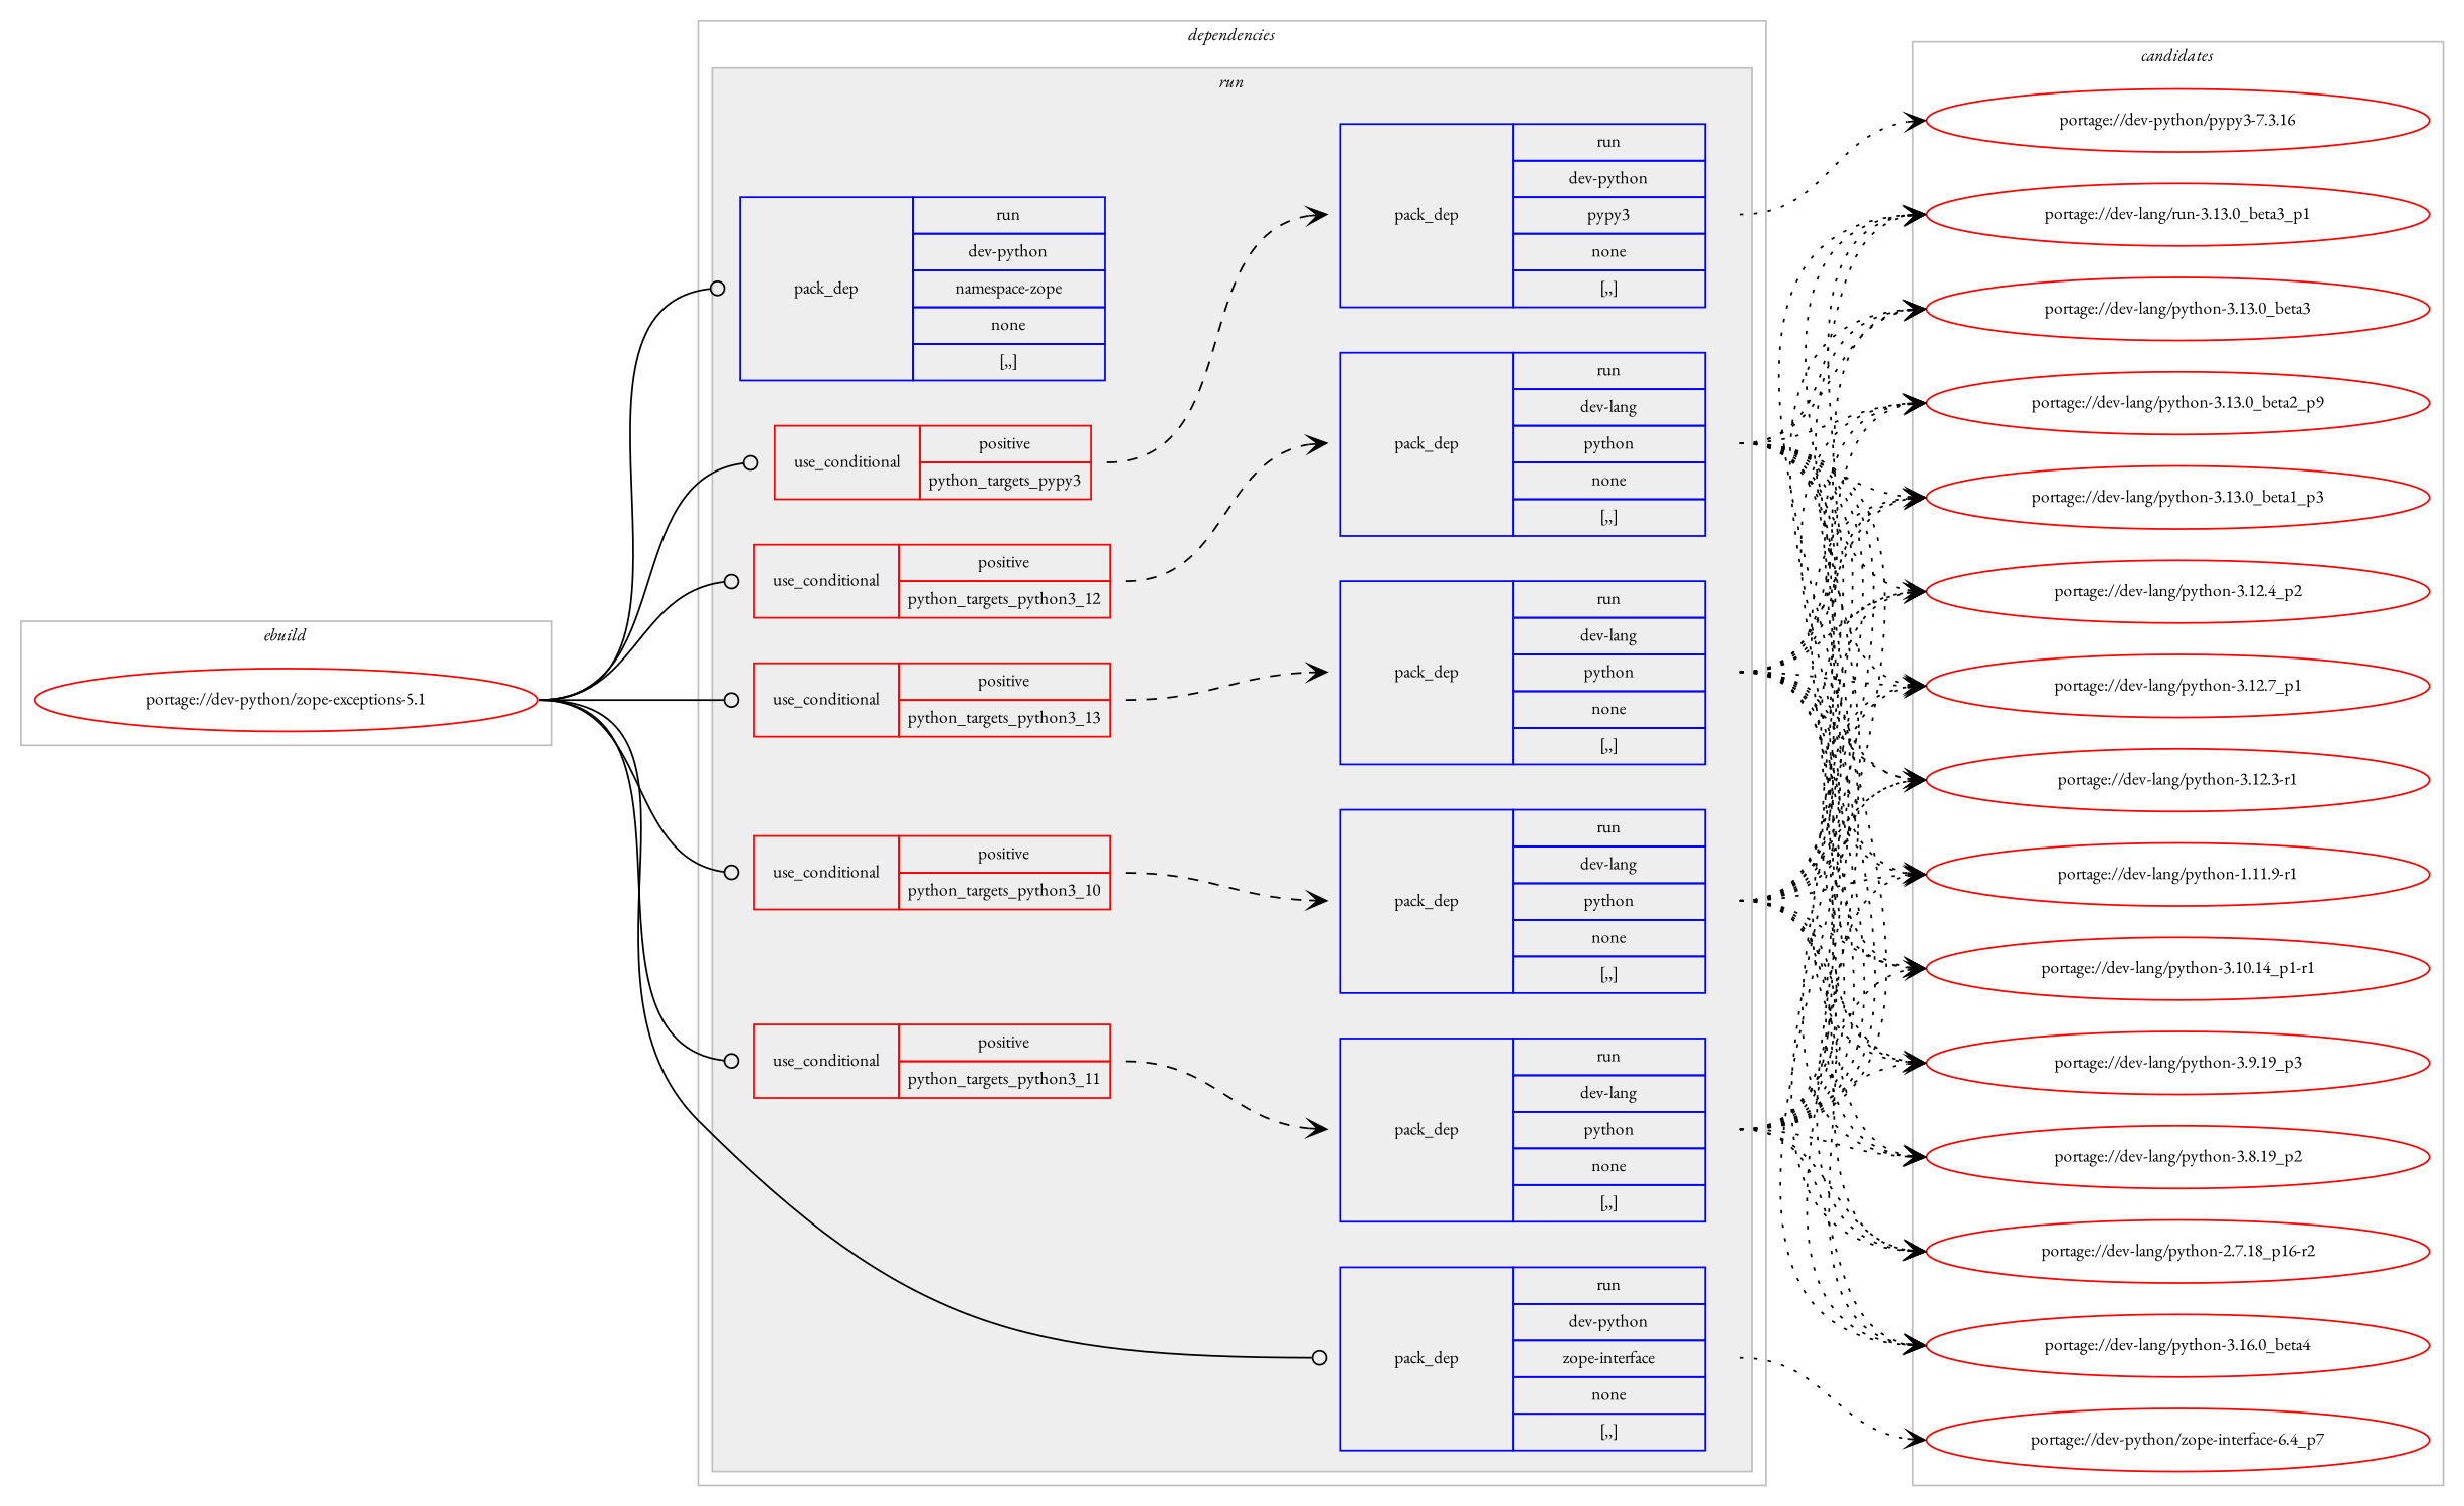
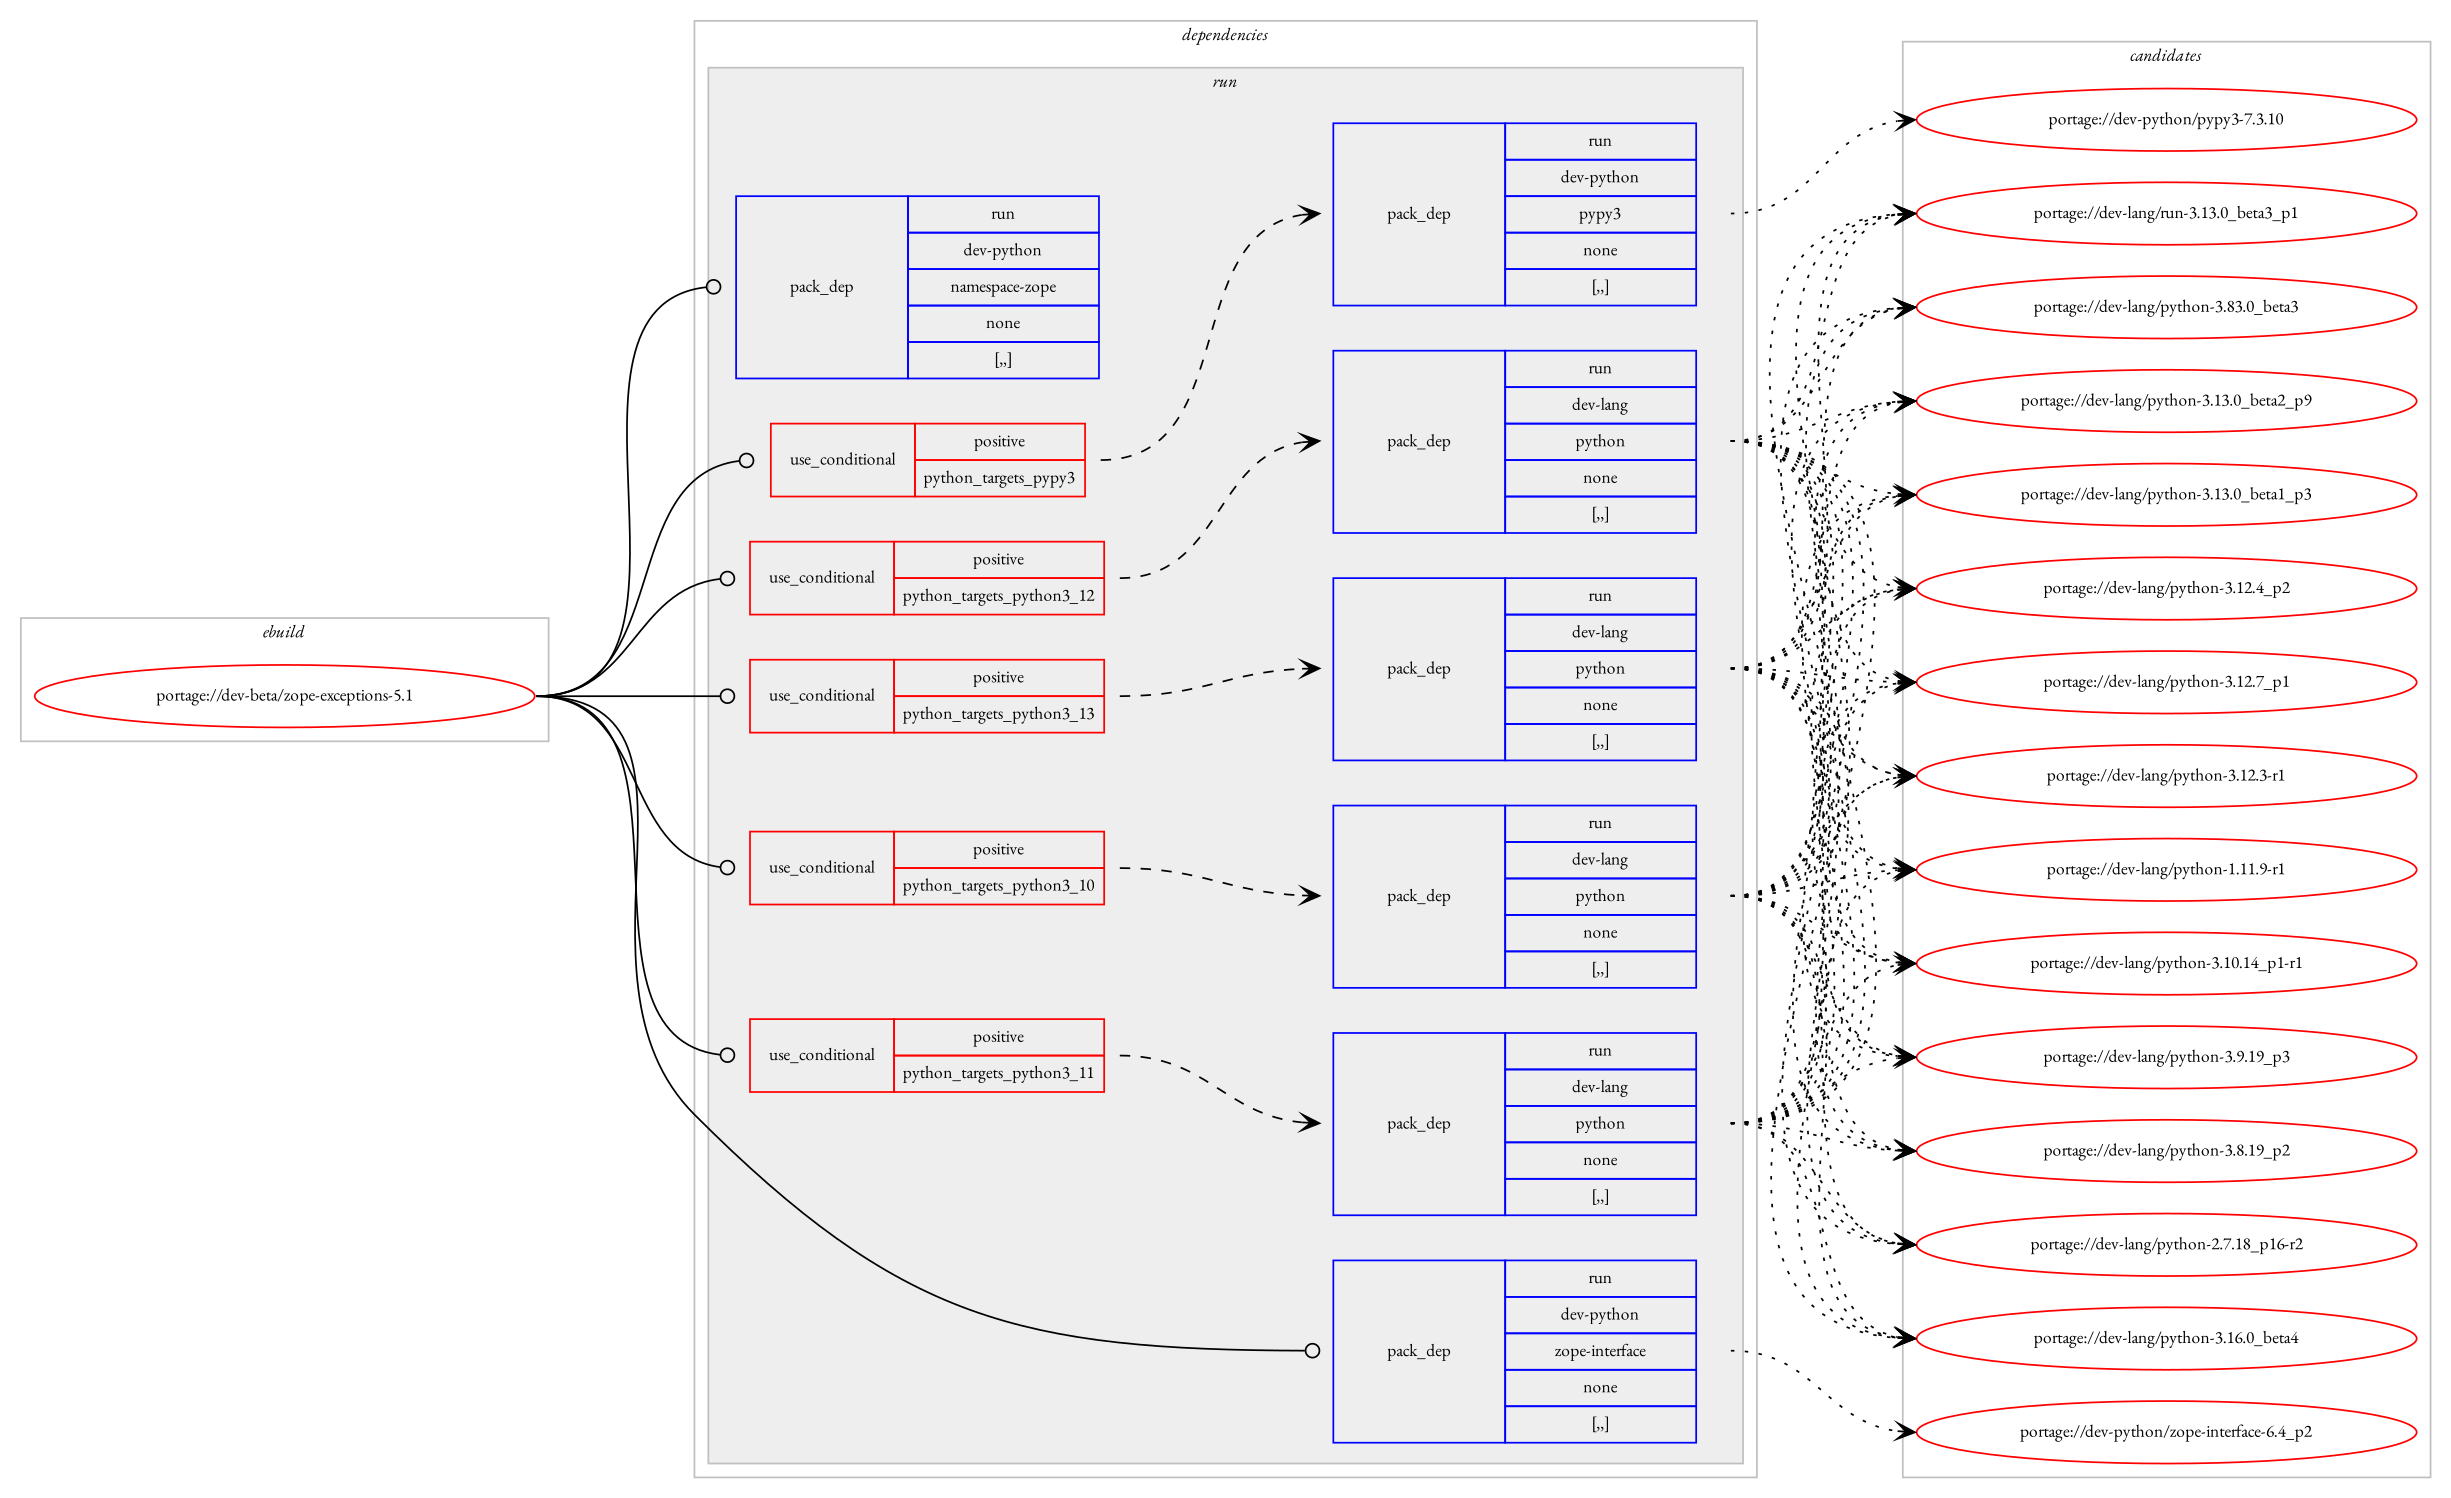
  digraph {
    compound=true
    concentrate=true
    fontname="EB Garamond"
    fontsize=10
    newrank=true
    rankdir=LR
    ranksep=1.5
    node [color=red fontname="EB Garamond" fontsize=10]
    edge [arrowhead=vee fontname="EB Garamond" headport=w style=dotted tailport=e weight=100]
-   n1 [label="portage://dev-python/zope-exceptions-5.1" width=4]
+   n1 [label="portage://dev-beta/zope-exceptions-5.1" width=4]
    n2 [color=blue label=<<TABLE BORDER="0" CELLBORDER="1" CELLSPACING="0" CELLPADDING="4" WIDTH="220"><TR><TD ROWSPAN="6" CELLPADDING="30">pack_dep</TD></TR><TR><TD WIDTH="110">run</TD></TR><TR><TD>dev-python</TD></TR><TR><TD>pypy3</TD></TR><TR><TD>none</TD></TR><TR><TD>[,,]</TD></TR></TABLE>> shape=none]
    n3 [label=<<TABLE BORDER="0" CELLBORDER="1" CELLSPACING="0" CELLPADDING="4"><TR><TD ROWSPAN="3" CELLPADDING="10">use_conditional</TD></TR><TR><TD>positive</TD></TR><TR><TD>python_targets_pypy3</TD></TR></TABLE>> shape=none]
    n4 [color=blue label=<<TABLE BORDER="0" CELLBORDER="1" CELLSPACING="0" CELLPADDING="4" WIDTH="220"><TR><TD ROWSPAN="6" CELLPADDING="30">pack_dep</TD></TR><TR><TD WIDTH="110">run</TD></TR><TR><TD>dev-lang</TD></TR><TR><TD>python</TD></TR><TR><TD>none</TD></TR><TR><TD>[,,]</TD></TR></TABLE>> shape=none]
    n5 [label=<<TABLE BORDER="0" CELLBORDER="1" CELLSPACING="0" CELLPADDING="4"><TR><TD ROWSPAN="3" CELLPADDING="10">use_conditional</TD></TR><TR><TD>positive</TD></TR><TR><TD>python_targets_python3_10</TD></TR></TABLE>> shape=none]
    n6 [color=blue label=<<TABLE BORDER="0" CELLBORDER="1" CELLSPACING="0" CELLPADDING="4" WIDTH="220"><TR><TD ROWSPAN="6" CELLPADDING="30">pack_dep</TD></TR><TR><TD WIDTH="110">run</TD></TR><TR><TD>dev-lang</TD></TR><TR><TD>python</TD></TR><TR><TD>none</TD></TR><TR><TD>[,,]</TD></TR></TABLE>> shape=none]
    n7 [label=<<TABLE BORDER="0" CELLBORDER="1" CELLSPACING="0" CELLPADDING="4"><TR><TD ROWSPAN="3" CELLPADDING="10">use_conditional</TD></TR><TR><TD>positive</TD></TR><TR><TD>python_targets_python3_11</TD></TR></TABLE>> shape=none]
    n8 [color=blue label=<<TABLE BORDER="0" CELLBORDER="1" CELLSPACING="0" CELLPADDING="4" WIDTH="220"><TR><TD ROWSPAN="6" CELLPADDING="30">pack_dep</TD></TR><TR><TD WIDTH="110">run</TD></TR><TR><TD>dev-lang</TD></TR><TR><TD>python</TD></TR><TR><TD>none</TD></TR><TR><TD>[,,]</TD></TR></TABLE>> shape=none]
    n9 [label=<<TABLE BORDER="0" CELLBORDER="1" CELLSPACING="0" CELLPADDING="4"><TR><TD ROWSPAN="3" CELLPADDING="10">use_conditional</TD></TR><TR><TD>positive</TD></TR><TR><TD>python_targets_python3_12</TD></TR></TABLE>> shape=none]
    n10 [color=blue label=<<TABLE BORDER="0" CELLBORDER="1" CELLSPACING="0" CELLPADDING="4" WIDTH="220"><TR><TD ROWSPAN="6" CELLPADDING="30">pack_dep</TD></TR><TR><TD WIDTH="110">run</TD></TR><TR><TD>dev-lang</TD></TR><TR><TD>python</TD></TR><TR><TD>none</TD></TR><TR><TD>[,,]</TD></TR></TABLE>> shape=none]
    n11 [label=<<TABLE BORDER="0" CELLBORDER="1" CELLSPACING="0" CELLPADDING="4"><TR><TD ROWSPAN="3" CELLPADDING="10">use_conditional</TD></TR><TR><TD>positive</TD></TR><TR><TD>python_targets_python3_13</TD></TR></TABLE>> shape=none]
    n12 [color=blue label=<<TABLE BORDER="0" CELLBORDER="1" CELLSPACING="0" CELLPADDING="4" WIDTH="220"><TR><TD ROWSPAN="6" CELLPADDING="30">pack_dep</TD></TR><TR><TD WIDTH="110">run</TD></TR><TR><TD>dev-python</TD></TR><TR><TD>zope-interface</TD></TR><TR><TD>none</TD></TR><TR><TD>[,,]</TD></TR></TABLE>> shape=none]
    n13 [color=blue label=<<TABLE BORDER="0" CELLBORDER="1" CELLSPACING="0" CELLPADDING="4" WIDTH="220"><TR><TD ROWSPAN="6" CELLPADDING="30">pack_dep</TD></TR><TR><TD WIDTH="110">run</TD></TR><TR><TD>dev-python</TD></TR><TR><TD>namespace-zope</TD></TR><TR><TD>none</TD></TR><TR><TD>[,,]</TD></TR></TABLE>> shape=none]
-   n14 [label="portage://dev-python/pypy3-7.3.16" width=4]
+   n14 [label="portage://dev-python/pypy3-7.3.10" width=4]
    n15 [label="portage://dev-lang/python-3.16.0_beta4" width=4]
    n16 [label="portage://dev-lang/run-3.13.0_beta3_p1" width=4]
-   n17 [label="portage://dev-lang/python-3.13.0_beta3" width=4]
+   n17 [label="portage://dev-lang/python-3.83.0_beta3" width=4]
    n18 [label="portage://dev-lang/python-3.13.0_beta2_p9" width=4]
    n19 [label="portage://dev-lang/python-3.13.0_beta1_p3" width=4]
    n20 [label="portage://dev-lang/python-3.12.4_p2" width=4]
    n21 [label="portage://dev-lang/python-3.12.7_p1" width=4]
    n22 [label="portage://dev-lang/python-3.12.3-r1" width=4]
    n23 [label="portage://dev-lang/python-1.11.9-r1" width=4]
    n24 [label="portage://dev-lang/python-3.10.14_p1-r1" width=4]
    n25 [label="portage://dev-lang/python-3.9.19_p3" width=4]
    n26 [label="portage://dev-lang/python-3.8.19_p2" width=4]
    n27 [label="portage://dev-lang/python-2.7.18_p16-r2" width=4]
-   n28 [label="portage://dev-python/zope-interface-6.4_p7" width=4]
+   n28 [label="portage://dev-python/zope-interface-6.4_p2" width=4]
    subgraph cluster_1 {
      color=gray
      label=<<i>ebuild</i>>
      n1
    }
    subgraph cluster_2 {
      color=gray
      label=<<i>dependencies</i>>
      subgraph cluster_3 {
        color=gray
        fillcolor="#eeeeee"
        label=<<i>compile</i>>
        style=filled
      }
      subgraph cluster_4 {
        color=gray
        fillcolor="#eeeeee"
        label=<<i>compile and run</i>>
        style=filled
      }
      subgraph cluster_5 {
        color=gray
        fillcolor="#eeeeee"
        label=<<i>run</i>>
        style=filled
        subgraph sub_6 {
          color=gray
          fillcolor="#eeeeee"
          label=<<i>run</i>>
          style=filled
          n3
          subgraph sub_7 {
            color=gray
            fillcolor="#eeeeee"
            label=<<i>run</i>>
            style=filled
            n2
          }
        }
        subgraph sub_8 {
          color=gray
          fillcolor="#eeeeee"
          label=<<i>run</i>>
          style=filled
          n5
          subgraph sub_9 {
            color=gray
            fillcolor="#eeeeee"
            label=<<i>run</i>>
            style=filled
            n4
          }
        }
        subgraph sub_10 {
          color=gray
          fillcolor="#eeeeee"
          label=<<i>run</i>>
          style=filled
          n7
          subgraph sub_11 {
            color=gray
            fillcolor="#eeeeee"
            label=<<i>run</i>>
            style=filled
            n6
          }
        }
        subgraph sub_12 {
          color=gray
          fillcolor="#eeeeee"
          label=<<i>run</i>>
          style=filled
          n9
          subgraph sub_13 {
            color=gray
            fillcolor="#eeeeee"
            label=<<i>run</i>>
            style=filled
            n8
          }
        }
        subgraph sub_14 {
          color=gray
          fillcolor="#eeeeee"
          label=<<i>run</i>>
          style=filled
          n11
          subgraph sub_15 {
            color=gray
            fillcolor="#eeeeee"
            label=<<i>run</i>>
            style=filled
            n10
          }
        }
        subgraph sub_16 {
          color=gray
          fillcolor="#eeeeee"
          label=<<i>run</i>>
          style=filled
          n12
        }
        subgraph sub_17 {
          color=gray
          fillcolor="#eeeeee"
          label=<<i>run</i>>
          style=filled
          n13
        }
      }
    }
    subgraph cluster_18 {
      color=gray
      label=<<i>candidates</i>>
      rank=same
      subgraph sub_19 {
        color=black
        label=<<i>candidates</i>>
        nodesep=1
        rank=same
        n14
      }
      subgraph sub_20 {
        color=black
        label=<<i>candidates</i>>
        nodesep=1
        rank=same
        n15
        n16
        n17
        n18
        n19
        n20
        n21
        n22
        n23
        n24
        n25
        n26
        n27
      }
      subgraph sub_21 {
        color=black
        label=<<i>candidates</i>>
        nodesep=1
        rank=same
        n15
        n16
        n17
        n18
        n19
        n20
        n21
        n22
        n23
        n24
        n25
        n26
        n27
      }
      subgraph sub_22 {
        color=black
        label=<<i>candidates</i>>
        nodesep=1
        rank=same
      }
      subgraph sub_23 {
        color=black
        label=<<i>candidates</i>>
        nodesep=1
        rank=same
        n15
        n16
        n17
        n18
        n19
        n20
        n21
        n22
        n23
        n24
        n25
        n26
        n27
      }
      subgraph sub_24 {
        color=black
        label=<<i>candidates</i>>
        nodesep=1
        rank=same
        n15
        n16
        n17
        n18
        n19
        n20
        n21
        n22
        n23
        n24
        n25
        n26
        n27
      }
      subgraph sub_25 {
        color=black
        label=<<i>candidates</i>>
        nodesep=1
        rank=same
        n28
      }
    }
    n1 -> n3 [arrowhead=odot style=solid weight=20]
    n1 -> n5 [arrowhead=odot style=solid weight=20]
    n1 -> n7 [arrowhead=odot style=solid weight=20]
    n1 -> n9 [arrowhead=odot style=solid weight=20]
    n1 -> n11 [arrowhead=odot style=solid weight=20]
    n1 -> n12 [arrowhead=odot style=solid weight=20]
    n1 -> n13 [arrowhead=odot style=solid weight=20]
    n2 -> n14
    n3 -> n2 [style=dashed weight=20]
    n4 -> n15
    n4 -> n16
    n4 -> n17
    n4 -> n18
    n4 -> n19
    n4 -> n20
    n4 -> n21
    n4 -> n22
    n4 -> n23
    n4 -> n24
    n4 -> n25
    n4 -> n26
    n4 -> n27
    n5 -> n4 [style=dashed weight=20]
    n6 -> n15
    n6 -> n16
    n6 -> n17
    n6 -> n18
    n6 -> n19
    n6 -> n20
    n6 -> n21
    n6 -> n22
    n6 -> n23
    n6 -> n24
    n6 -> n25
    n6 -> n26
    n6 -> n27
    n7 -> n6 [style=dashed weight=20]
    n8 -> n15
    n8 -> n16
    n8 -> n17
    n8 -> n18
    n8 -> n19
    n8 -> n20
    n8 -> n21
    n8 -> n22
    n8 -> n23
    n8 -> n24
    n8 -> n25
    n8 -> n26
    n8 -> n27
    n9 -> n8 [style=dashed weight=20]
    n10 -> n15
    n10 -> n16
    n10 -> n17
    n10 -> n18
    n10 -> n19
    n10 -> n20
    n10 -> n21
    n10 -> n22
    n10 -> n23
    n10 -> n24
    n10 -> n25
    n10 -> n26
    n10 -> n27
    n11 -> n10 [style=dashed weight=20]
    n12 -> n28
  }
